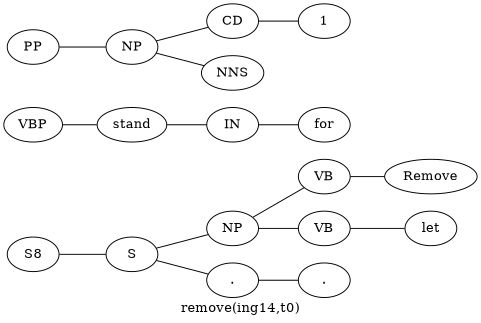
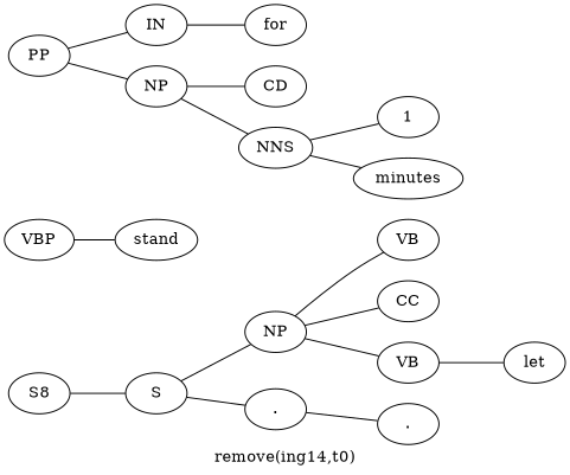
  graph {
    label="remove(ing14,t0)"
    rankdir=LR
    n1 [label=S8]
    n2 [label=S]
    n3 [label=NP]
    n4 [label="."]
    n5 [label=VB]
+   n6 [label=CC]
    n7 [label=VB]
    n8 [label="."]
-   n9 [label=Remove]
    n10 [label=let]
    n11 [label=VBP]
    n12 [label=stand]
    n13 [label=PP]
    n14 [label=IN]
    n15 [label=NP]
    n16 [label=for]
    n17 [label=CD]
    n18 [label=NNS]
    n19 [label=1]
+   n20 [label=minutes]
    n1 -- n2
    n2 -- n3
    n2 -- n4
    n3 -- n5
+   n3 -- n6
    n3 -- n7
    n4 -- n8
-   n5 -- n9
    n7 -- n10
    n11 -- n12
-   n12 -- n14
+   n13 -- n14
    n13 -- n15
    n14 -- n16
    n15 -- n17
    n15 -- n18
-   n17 -- n19
+   n18 -- n19
+   n18 -- n20
  }
